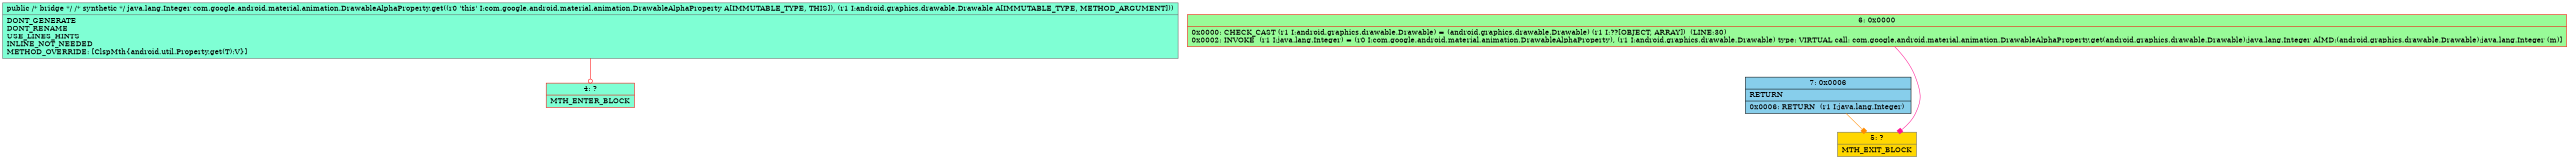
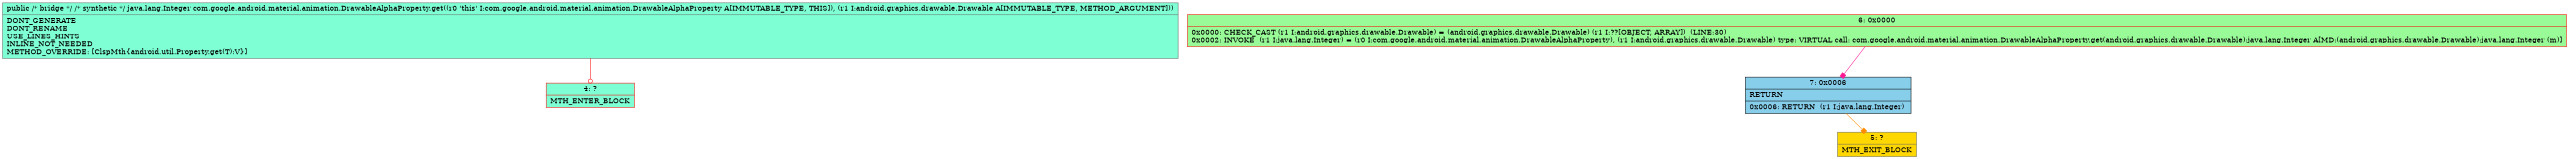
  digraph {
    node [color=red fillcolor=aquamarine shape=record style=filled]
    edge [arrowhead=box]
    n1 [label="{4\:\ ?|MTH_ENTER_BLOCK\l}"]
    n2 [fillcolor=palegreen label="{6\:\ 0x0000|0x0000: CHECK_CAST (r1 I:android.graphics.drawable.Drawable) = (android.graphics.drawable.Drawable) (r1 I:??[OBJECT, ARRAY])  (LINE:30)\l0x0002: INVOKE  (r1 I:java.lang.Integer) = (r0 I:com.google.android.material.animation.DrawableAlphaProperty), (r1 I:android.graphics.drawable.Drawable) type: VIRTUAL call: com.google.android.material.animation.DrawableAlphaProperty.get(android.graphics.drawable.Drawable):java.lang.Integer A[MD:(android.graphics.drawable.Drawable):java.lang.Integer (m)]\l}"]
    n3 [color=black fillcolor=skyblue label="{7\:\ 0x0006|RETURN\l|0x0006: RETURN  (r1 I:java.lang.Integer) \l}"]
    n4 [color=gray40 fillcolor=gold label="{5\:\ ?|MTH_EXIT_BLOCK\l}"]
    n5 [color=gray40 label="{public \/* bridge *\/ \/* synthetic *\/ java.lang.Integer com.google.android.material.animation.DrawableAlphaProperty.get((r0 'this' I:com.google.android.material.animation.DrawableAlphaProperty A[IMMUTABLE_TYPE, THIS]), (r1 I:android.graphics.drawable.Drawable A[IMMUTABLE_TYPE, METHOD_ARGUMENT]))  | DONT_GENERATE\lDONT_RENAME\lUSE_LINES_HINTS\lINLINE_NOT_NEEDED\lMETHOD_OVERRIDE: [ClspMth\{android.util.Property.get(T):V\}]\l}"]
-   n2 -> n4 [color=deeppink]
+   n2 -> n3 [color=deeppink]
    n3 -> n4 [color=darkorange]
    n5 -> n1 [arrowhead=odot color=red]
  }
